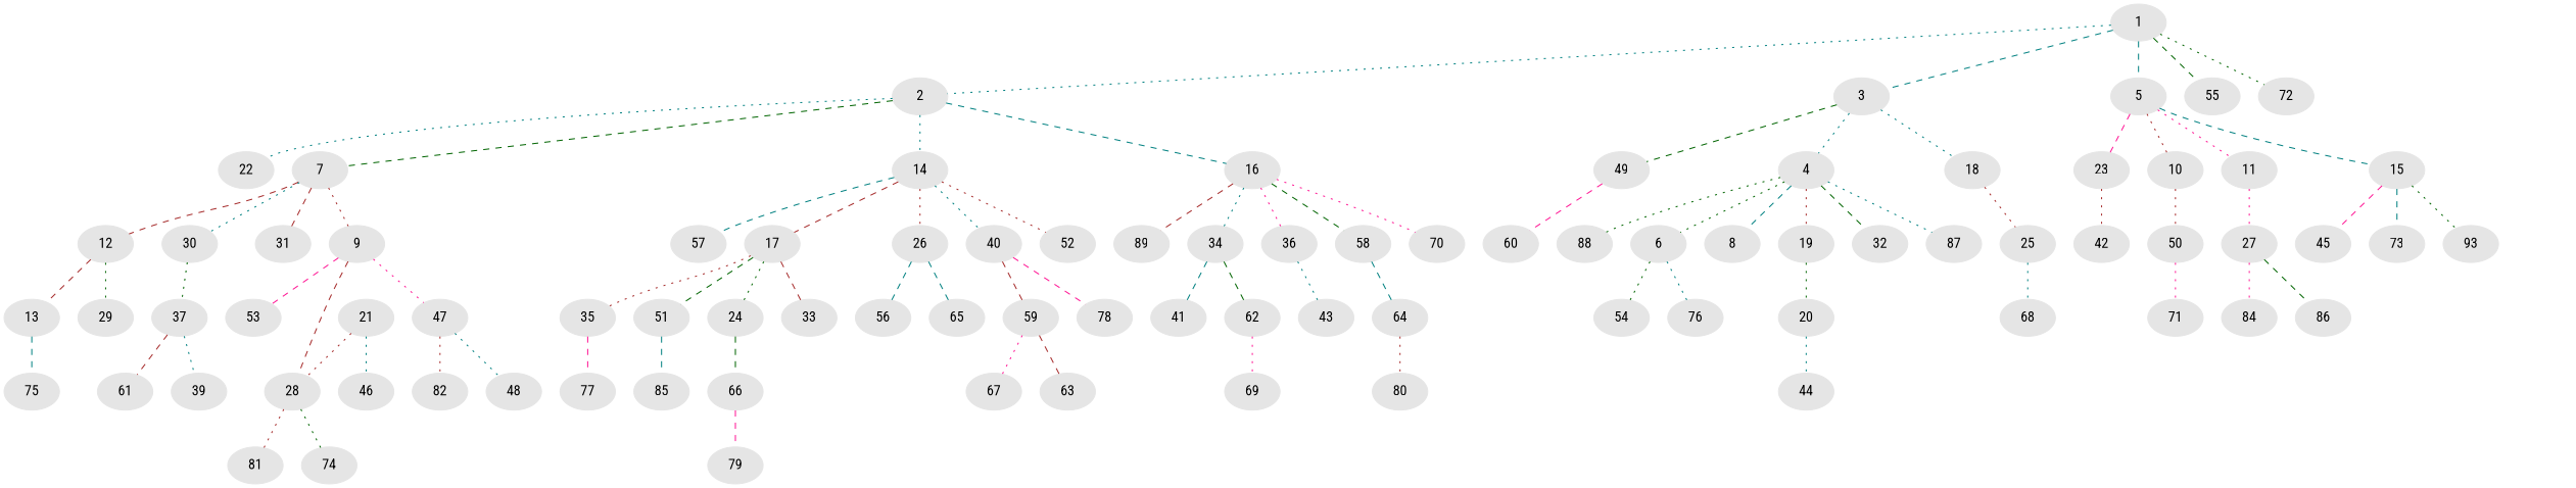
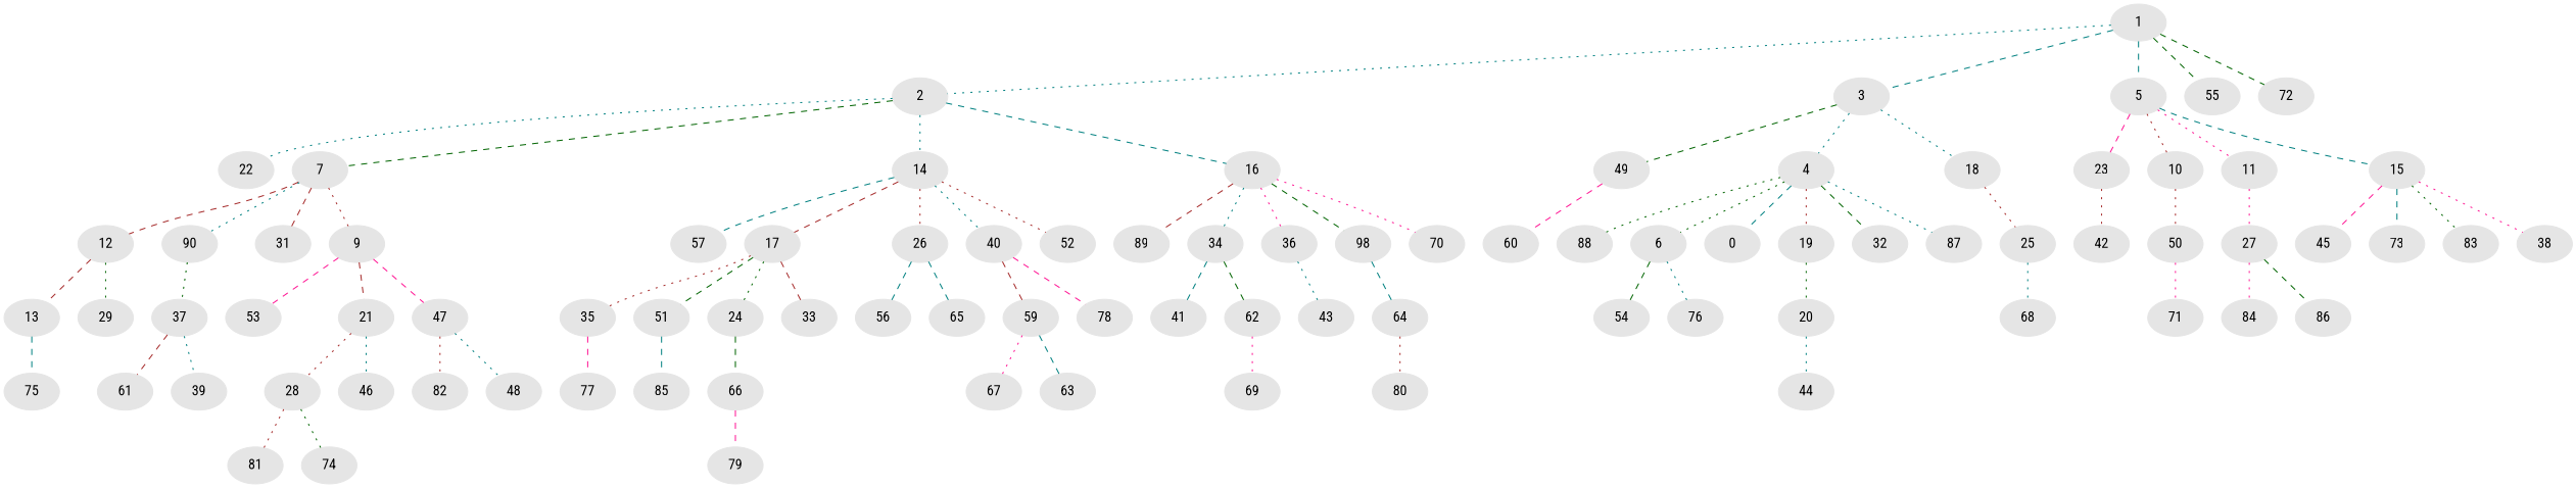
  graph {
    fontname="Roboto Condensed"
    node [color=gray90 fontname="Roboto Condensed" style=filled]
    edge [color=teal fontname="Roboto Condensed" style=dotted]
    1
    2
    3
    5
    55
    72
    7
    14
    16
    22
    4
    18
    49
    10
    11
    15
    23
    9
    12
-   30
+   30 [label=90]
    31
    17
    26
    40
    52
    57
    34
    36
-   58
+   58 [label=98]
    70
    89
    6
-   8
+   8 [label=0]
    19
    32
    87
    88
    25
    60
    54
    76
    20
    50
    27
+   38
    45
    73
-   83 [label=93]
+   83
    42
    21
    47
    53
    13
    29
    37
    28
    46
    48
    82
    71
    84
    86
    75
    24
    33
    35
    51
    56
    65
    59
    78
    41
    62
    43
    64
    66
    77
    85
    68
    44
    74
    81
    79
    39
    61
    69
    63
    67
    80
    1 -- 2
    1 -- 3 [style=dashed]
    1 -- 5 [style=dashed]
    1 -- 55 [color=darkgreen style=dashed]
-   1 -- 72 [color=darkgreen]
+   1 -- 72 [color=darkgreen style=dashed]
    2 -- 7 [color=darkgreen style=dashed]
    2 -- 14
    2 -- 16 [style=dashed]
    2 -- 22
    3 -- 4
    3 -- 18
    3 -- 49 [color=darkgreen style=dashed]
    5 -- 10 [color=brown]
    5 -- 11 [color=deeppink]
    5 -- 15 [style=dashed]
    5 -- 23 [color=deeppink style=dashed]
    7 -- 9 [color=brown]
    7 -- 12 [color=brown style=dashed]
    7 -- 30
    7 -- 31 [color=brown style=dashed]
    14 -- 17 [color=brown style=dashed]
    14 -- 26 [color=brown]
    14 -- 40
    14 -- 52 [color=brown]
    14 -- 57 [style=dashed]
    16 -- 34
    16 -- 36 [color=deeppink]
    16 -- 58 [color=darkgreen style=dashed]
    16 -- 70 [color=deeppink]
    16 -- 89 [color=brown style=dashed]
    4 -- 6 [color=darkgreen]
    4 -- 8 [style=dashed]
    4 -- 19 [color=brown]
    4 -- 32 [color=darkgreen style=dashed]
    4 -- 87
    4 -- 88 [color=darkgreen]
    18 -- 25 [color=brown]
    49 -- 60 [color=deeppink style=dashed]
    10 -- 50 [color=brown]
    11 -- 27 [color=deeppink]
+   15 -- 38 [color=deeppink]
    15 -- 45 [color=deeppink style=dashed]
    15 -- 73 [style=dashed]
    15 -- 83 [color=darkgreen]
    23 -- 42 [color=brown]
-   9 -- 28 [color=brown style=dashed]
-   9 -- 47 [color=deeppink]
+   9 -- 21 [color=brown style=dashed]
+   9 -- 47 [color=deeppink style=dashed]
    9 -- 53 [color=deeppink style=dashed]
    12 -- 13 [color=brown style=dashed]
    12 -- 29 [color=darkgreen]
    30 -- 37 [color=darkgreen]
    17 -- 24 [color=darkgreen]
    17 -- 33 [color=brown style=dashed]
    17 -- 35 [color=brown]
    17 -- 51 [color=darkgreen style=dashed]
    26 -- 56 [style=dashed]
    26 -- 65 [style=dashed]
    40 -- 59 [color=brown style=dashed]
    40 -- 78 [color=deeppink style=dashed]
    34 -- 41 [style=dashed]
    34 -- 62 [color=darkgreen style=dashed]
    36 -- 43
    58 -- 64 [style=dashed]
-   6 -- 54 [color=darkgreen]
+   6 -- 54 [color=darkgreen style=dashed]
    6 -- 76
    19 -- 20 [color=darkgreen]
    25 -- 68
    20 -- 44
    50 -- 71 [color=deeppink]
    27 -- 84 [color=deeppink]
    27 -- 86 [color=darkgreen style=dashed]
    21 -- 28 [color=brown]
    21 -- 46
    47 -- 48
    47 -- 82 [color=brown]
    13 -- 75 [style=dashed]
    37 -- 39
    37 -- 61 [color=brown style=dashed]
    28 -- 74 [color=darkgreen]
    28 -- 81 [color=brown]
    24 -- 66 [color=darkgreen style=dashed]
    35 -- 77 [color=deeppink style=dashed]
    51 -- 85 [style=dashed]
-   59 -- 63 [color=brown style=dashed]
+   59 -- 63 [style=dashed]
    59 -- 67 [color=deeppink]
    62 -- 69 [color=deeppink]
    64 -- 80 [color=brown]
    66 -- 79 [color=deeppink style=dashed]
  }
